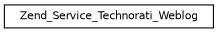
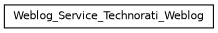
  digraph {
    rankdir=LR
-   n1 [color=black fillcolor=white fontname=Helvetica fontsize=10 height=0.2 label=Zend_Service_Technorati_Weblog shape=record style=filled width=0.4]
+   n1 [color=black fillcolor=white fontname=Helvetica fontsize=10 height=0.2 label=Weblog_Service_Technorati_Weblog shape=record style=filled width=0.4]
  }
